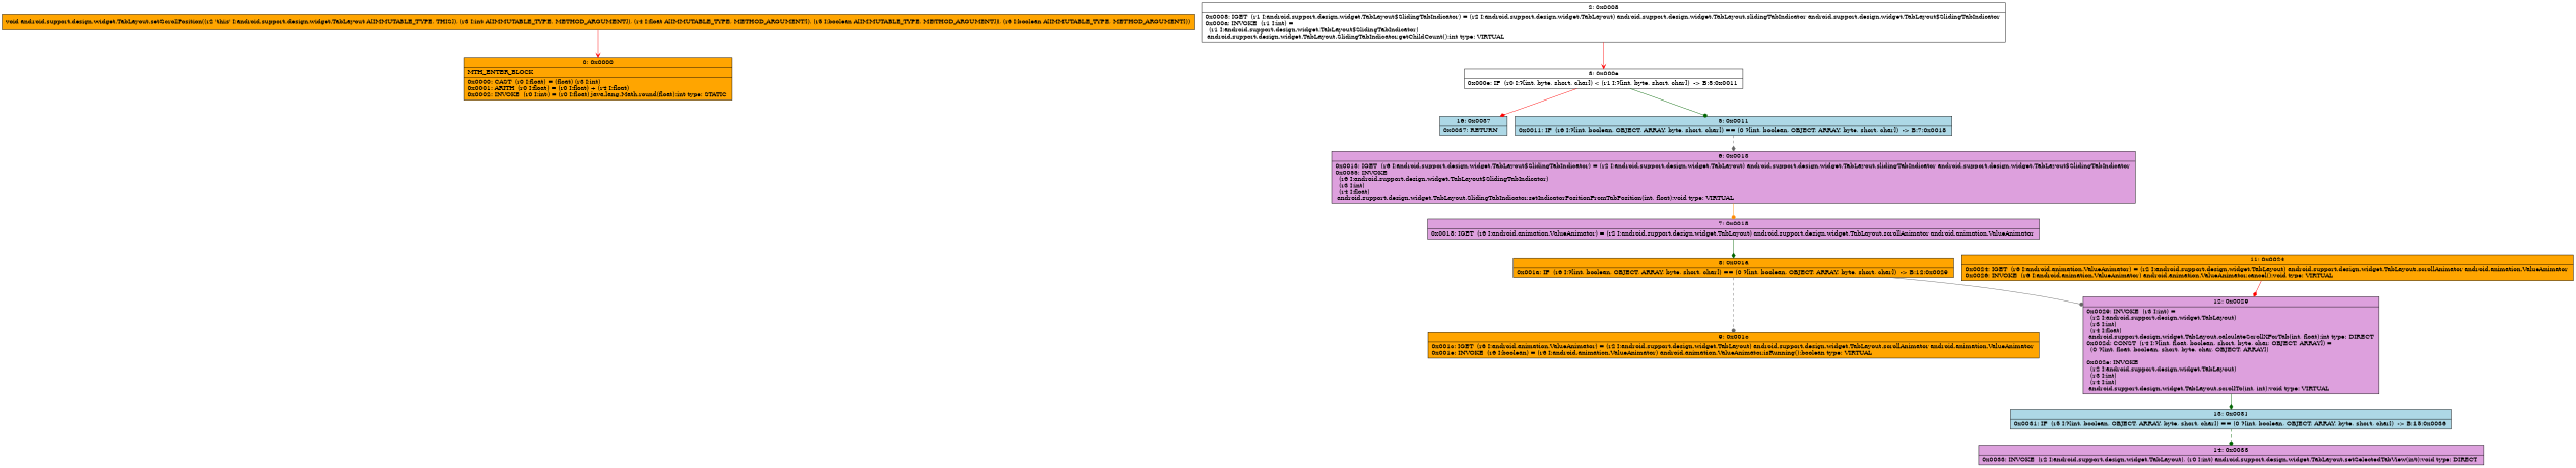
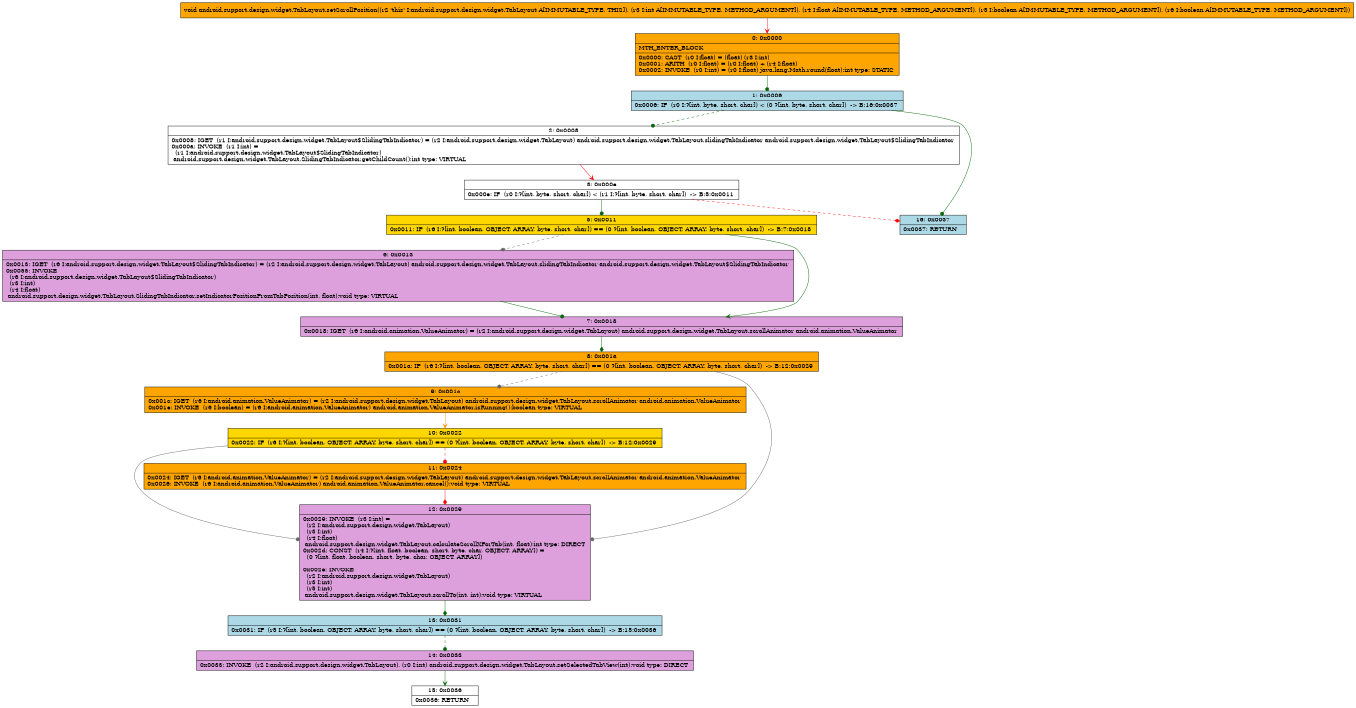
  digraph {
    node [fillcolor=orange shape=record style=filled]
    edge [arrowhead=dot color=darkgreen]
    n1 [label="{0\:\ 0x0000|MTH_ENTER_BLOCK\l|0x0000: CAST  (r0 I:float) = (float) (r3 I:int) \l0x0001: ARITH  (r0 I:float) = (r0 I:float) + (r4 I:float) \l0x0002: INVOKE  (r0 I:int) = (r0 I:float) java.lang.Math.round(float):int type: STATIC \l}"]
+   n2 [fillcolor=lightblue label="{1\:\ 0x0006|0x0006: IF  (r0 I:?[int, byte, short, char]) \< (0 ?[int, byte, short, char])  \-\> B:16:0x0037 \l}"]
    n3 [fillcolor=white label="{2\:\ 0x0008|0x0008: IGET  (r1 I:android.support.design.widget.TabLayout$SlidingTabIndicator) = (r2 I:android.support.design.widget.TabLayout) android.support.design.widget.TabLayout.slidingTabIndicator android.support.design.widget.TabLayout$SlidingTabIndicator \l0x000a: INVOKE  (r1 I:int) = \l  (r1 I:android.support.design.widget.TabLayout$SlidingTabIndicator)\l android.support.design.widget.TabLayout.SlidingTabIndicator.getChildCount():int type: VIRTUAL \l}"]
    n4 [fillcolor=lightblue label="{16\:\ 0x0037|0x0037: RETURN   \l}"]
    n5 [fillcolor=white label="{3\:\ 0x000e|0x000e: IF  (r0 I:?[int, byte, short, char]) \< (r1 I:?[int, byte, short, char])  \-\> B:5:0x0011 \l}"]
-   n6 [fillcolor=lightblue label="{5\:\ 0x0011|0x0011: IF  (r6 I:?[int, boolean, OBJECT, ARRAY, byte, short, char]) == (0 ?[int, boolean, OBJECT, ARRAY, byte, short, char])  \-\> B:7:0x0018 \l}"]
+   n6 [fillcolor=gold label="{5\:\ 0x0011|0x0011: IF  (r6 I:?[int, boolean, OBJECT, ARRAY, byte, short, char]) == (0 ?[int, boolean, OBJECT, ARRAY, byte, short, char])  \-\> B:7:0x0018 \l}"]
    n7 [fillcolor=plum label="{6\:\ 0x0013|0x0013: IGET  (r6 I:android.support.design.widget.TabLayout$SlidingTabIndicator) = (r2 I:android.support.design.widget.TabLayout) android.support.design.widget.TabLayout.slidingTabIndicator android.support.design.widget.TabLayout$SlidingTabIndicator \l0x0055: INVOKE  \l  (r6 I:android.support.design.widget.TabLayout$SlidingTabIndicator)\l  (r3 I:int)\l  (r4 I:float)\l android.support.design.widget.TabLayout.SlidingTabIndicator.setIndicatorPositionFromTabPosition(int, float):void type: VIRTUAL \l}"]
    n8 [fillcolor=plum label="{7\:\ 0x0018|0x0018: IGET  (r6 I:android.animation.ValueAnimator) = (r2 I:android.support.design.widget.TabLayout) android.support.design.widget.TabLayout.scrollAnimator android.animation.ValueAnimator \l}"]
    n9 [label="{8\:\ 0x001a|0x001a: IF  (r6 I:?[int, boolean, OBJECT, ARRAY, byte, short, char]) == (0 ?[int, boolean, OBJECT, ARRAY, byte, short, char])  \-\> B:12:0x0029 \l}"]
    n10 [label="{9\:\ 0x001c|0x001c: IGET  (r6 I:android.animation.ValueAnimator) = (r2 I:android.support.design.widget.TabLayout) android.support.design.widget.TabLayout.scrollAnimator android.animation.ValueAnimator \l0x001e: INVOKE  (r6 I:boolean) = (r6 I:android.animation.ValueAnimator) android.animation.ValueAnimator.isRunning():boolean type: VIRTUAL \l}"]
-   n11 [fillcolor=plum label="{12\:\ 0x0029|0x0029: INVOKE  (r3 I:int) = \l  (r2 I:android.support.design.widget.TabLayout)\l  (r3 I:int)\l  (r4 I:float)\l android.support.design.widget.TabLayout.calculateScrollXForTab(int, float):int type: DIRECT \l0x002d: CONST  (r4 I:?[int, float, boolean, short, byte, char, OBJECT, ARRAY]) = \l  (0 ?[int, float, boolean, short, byte, char, OBJECT, ARRAY])\l \l0x002e: INVOKE  \l  (r2 I:android.support.design.widget.TabLayout)\l  (r3 I:int)\l  (r4 I:int)\l android.support.design.widget.TabLayout.scrollTo(int, int):void type: VIRTUAL \l}"]
+   n11 [fillcolor=plum label="{12\:\ 0x0029|0x0029: INVOKE  (r3 I:int) = \l  (r2 I:android.support.design.widget.TabLayout)\l  (r3 I:int)\l  (r4 I:float)\l android.support.design.widget.TabLayout.calculateScrollXForTab(int, float):int type: DIRECT \l0x002d: CONST  (r4 I:?[int, float, boolean, short, byte, char, OBJECT, ARRAY]) = \l  (0 ?[int, float, boolean, short, byte, char, OBJECT, ARRAY])\l \l0x002e: INVOKE  \l  (r2 I:android.support.design.widget.TabLayout)\l  (r3 I:int)\l  (r5 I:int)\l android.support.design.widget.TabLayout.scrollTo(int, int):void type: VIRTUAL \l}"]
+   n12 [fillcolor=gold label="{10\:\ 0x0022|0x0022: IF  (r6 I:?[int, boolean, OBJECT, ARRAY, byte, short, char]) == (0 ?[int, boolean, OBJECT, ARRAY, byte, short, char])  \-\> B:12:0x0029 \l}"]
    n13 [fillcolor=lightblue label="{13\:\ 0x0031|0x0031: IF  (r5 I:?[int, boolean, OBJECT, ARRAY, byte, short, char]) == (0 ?[int, boolean, OBJECT, ARRAY, byte, short, char])  \-\> B:15:0x0036 \l}"]
    n14 [label="{11\:\ 0x0024|0x0024: IGET  (r6 I:android.animation.ValueAnimator) = (r2 I:android.support.design.widget.TabLayout) android.support.design.widget.TabLayout.scrollAnimator android.animation.ValueAnimator \l0x0026: INVOKE  (r6 I:android.animation.ValueAnimator) android.animation.ValueAnimator.cancel():void type: VIRTUAL \l}"]
    n15 [fillcolor=plum label="{14\:\ 0x0033|0x0033: INVOKE  (r2 I:android.support.design.widget.TabLayout), (r0 I:int) android.support.design.widget.TabLayout.setSelectedTabView(int):void type: DIRECT \l}"]
+   n16 [fillcolor=white label="{15\:\ 0x0036|0x0036: RETURN   \l}"]
    n17 [label="{void android.support.design.widget.TabLayout.setScrollPosition((r2 'this' I:android.support.design.widget.TabLayout A[IMMUTABLE_TYPE, THIS]), (r3 I:int A[IMMUTABLE_TYPE, METHOD_ARGUMENT]), (r4 I:float A[IMMUTABLE_TYPE, METHOD_ARGUMENT]), (r5 I:boolean A[IMMUTABLE_TYPE, METHOD_ARGUMENT]), (r6 I:boolean A[IMMUTABLE_TYPE, METHOD_ARGUMENT])) }"]
+   n1 -> n2
+   n2 -> n3 [style=dashed]
+   n2 -> n4
    n3 -> n5 [arrowhead=vee color=red]
-   n5 -> n4 [arrowhead=diamond color=red style=solid]
+   n5 -> n4 [arrowhead=diamond color=red style=dashed]
    n5 -> n6
    n6 -> n7 [arrowhead=diamond color=gray40 style=dashed]
-   n7 -> n8 [color=darkorange]
+   n6 -> n8 [arrowhead=vee]
+   n7 -> n8
    n8 -> n9 [arrowhead=diamond]
    n9 -> n10 [color=gray40 style=dashed]
    n9 -> n11 [color=gray40]
+   n10 -> n12 [arrowhead=vee color=darkorange]
    n11 -> n13 [arrowhead=diamond]
+   n12 -> n11 [color=gray40]
+   n12 -> n14 [color=red style=dashed]
    n13 -> n15 [style=dashed]
    n14 -> n11 [arrowhead=diamond color=red]
+   n15 -> n16 [arrowhead=vee]
    n17 -> n1 [arrowhead=vee color=red]
  }
